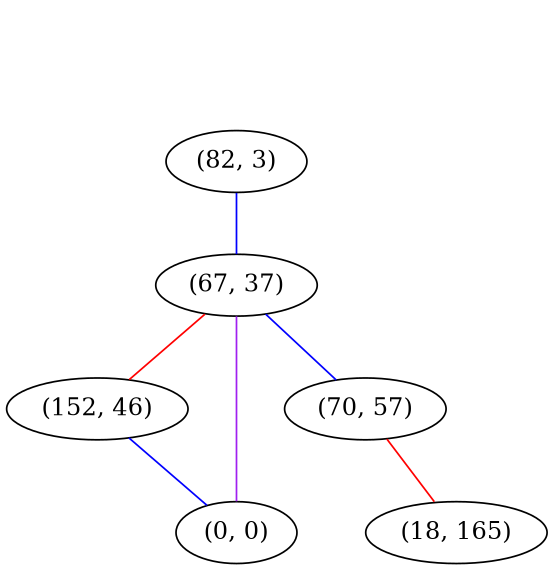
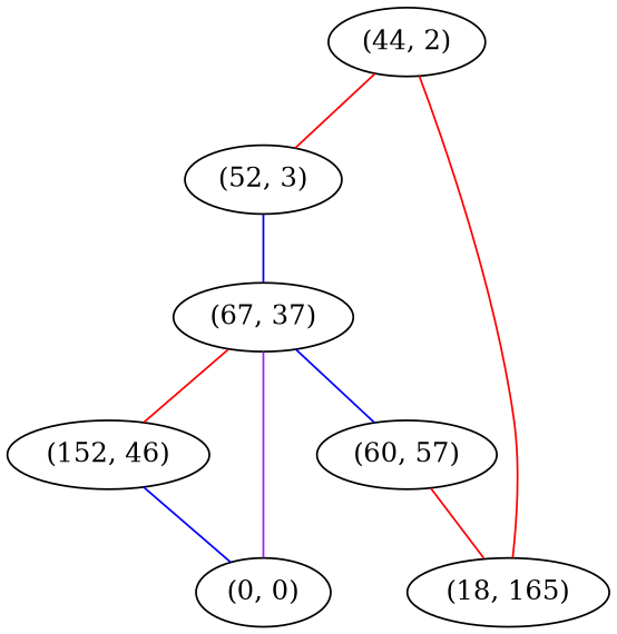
  graph {
    edge [color=red weight=1]
-   "(52, 3)" [label="(82, 3)"]
+   "(44, 2)"
+   "(52, 3)"
    n3 [label="(18, 165)"]
    n4 [label="(67, 37)"]
    "(0, 0)"
    "(152, 46)"
-   "(70, 57)"
+   "(70, 57)" [label="(60, 57)"]
+   "(44, 2)" -- "(52, 3)"
+   "(44, 2)" -- n3
    "(52, 3)" -- n4 [color=blue weight=3]
    n4 -- "(152, 46)"
    n4 -- "(70, 57)" [color=blue weight=3]
    "(0, 0)" -- n4 [color=purple weight=4]
    "(152, 46)" -- "(0, 0)" [color=blue weight=3]
    "(70, 57)" -- n3
  }
